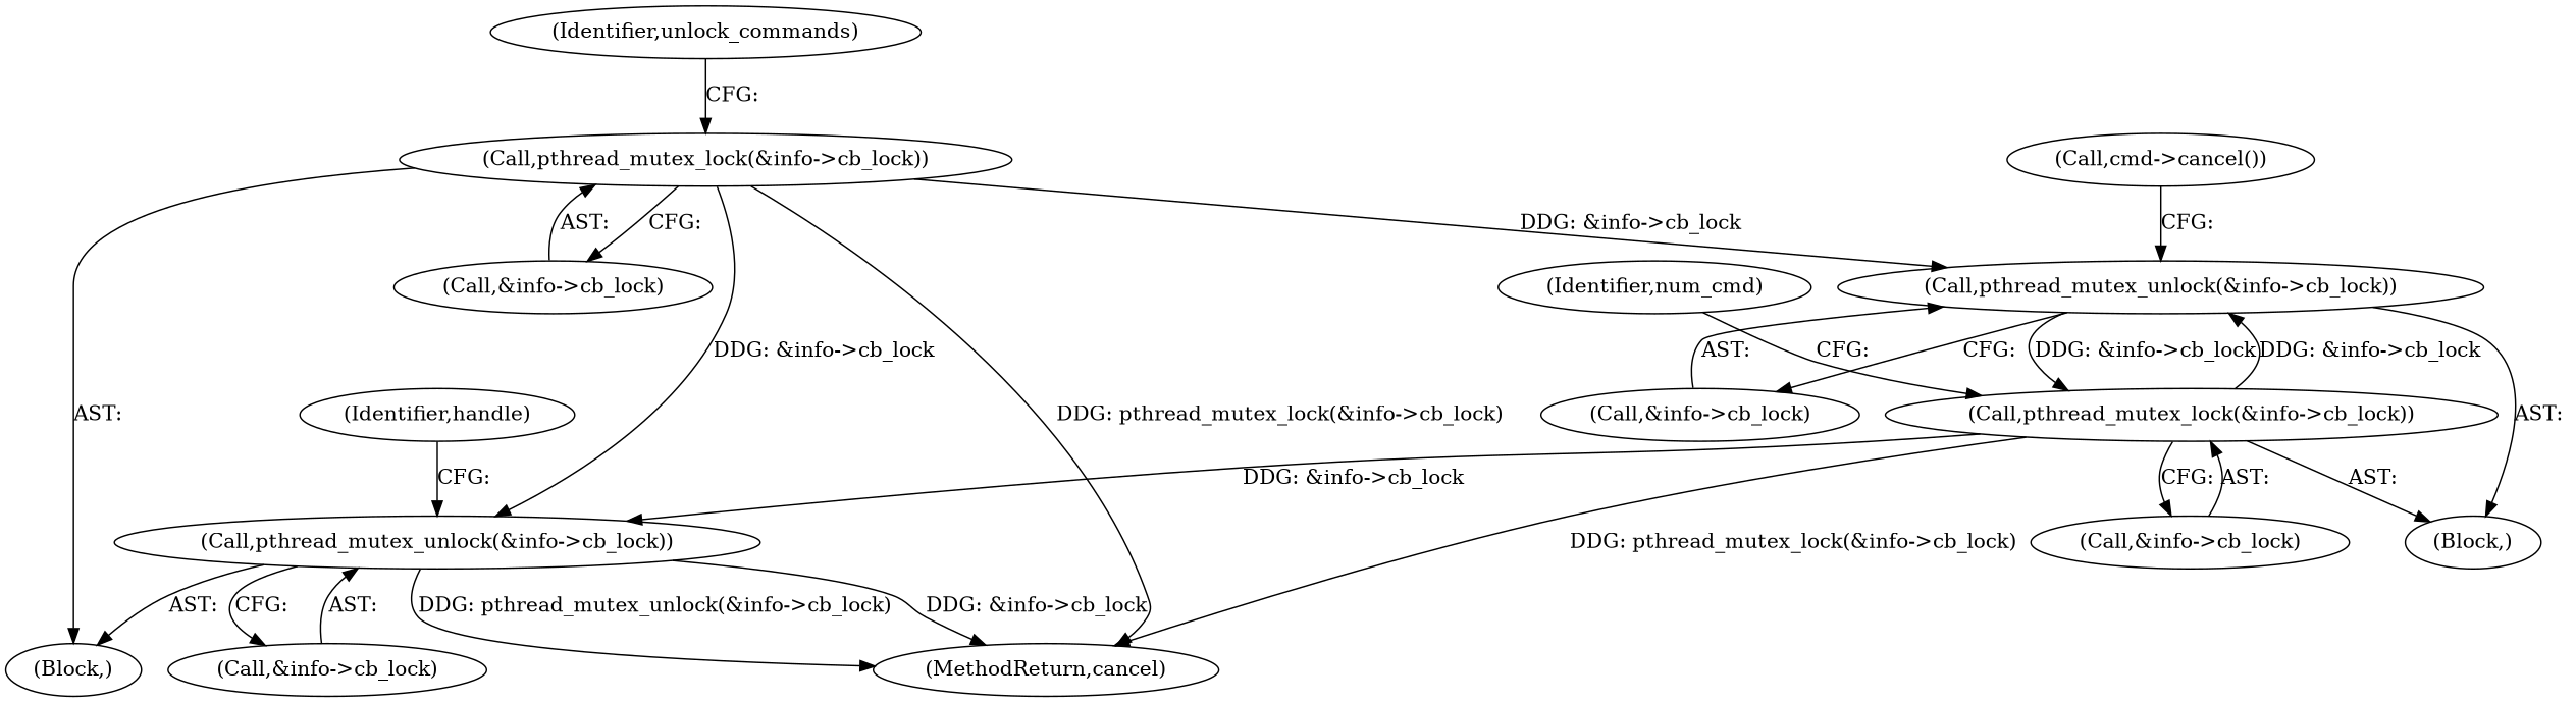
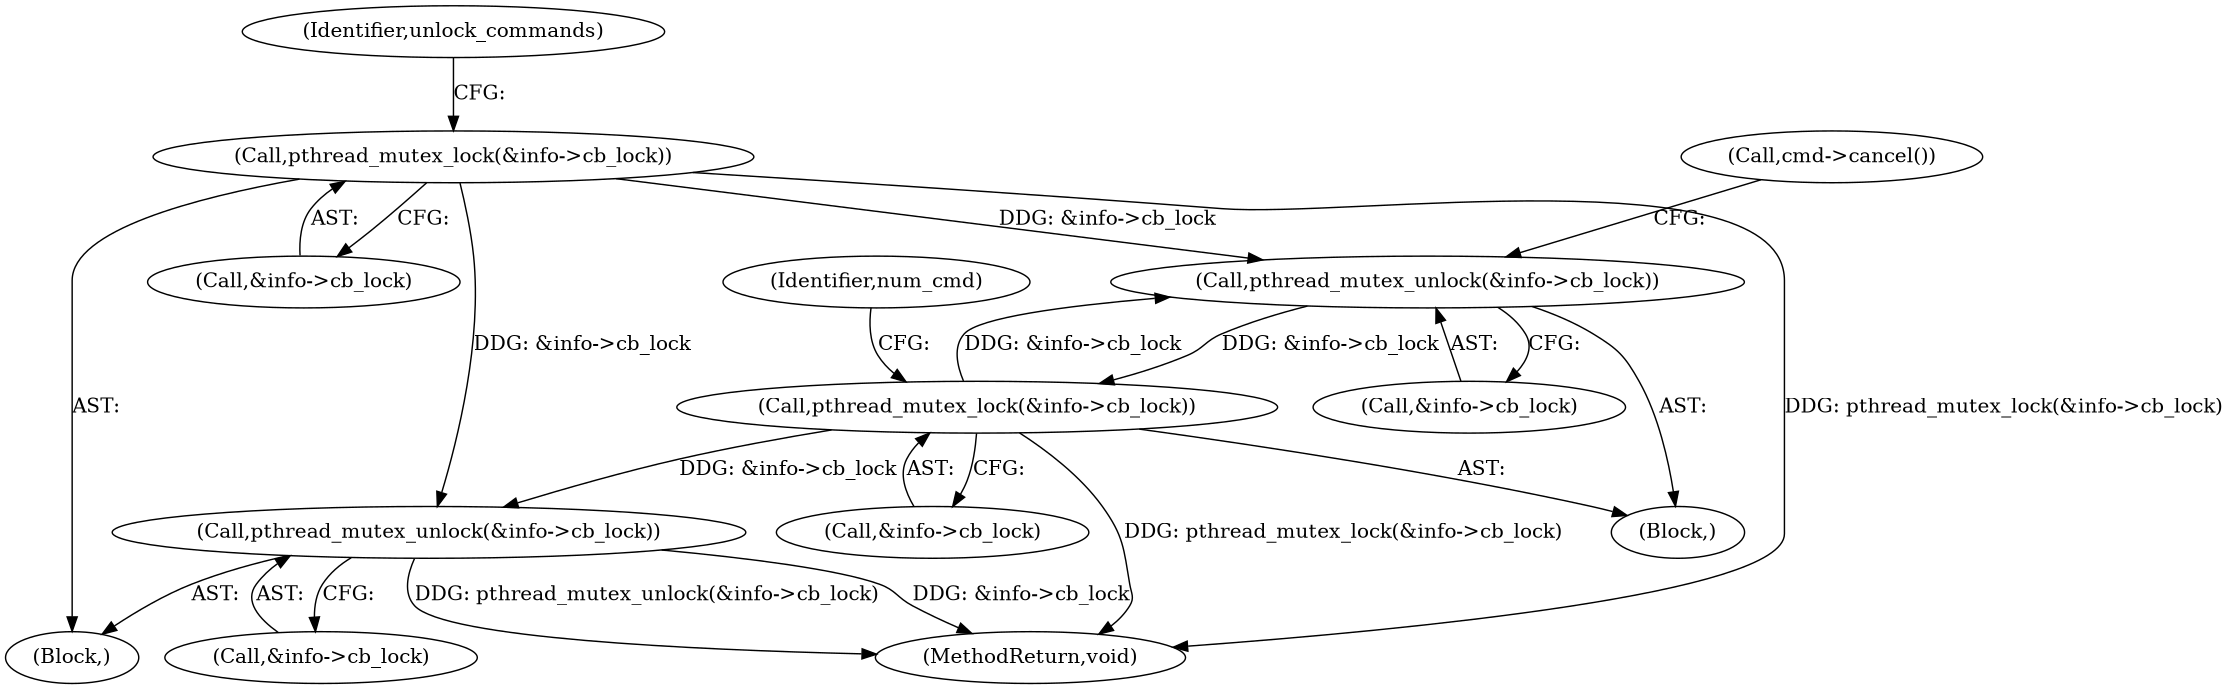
  digraph {
    fontname="DejaVu Serif"
    node [fontname="DejaVu Serif"]
    edge [fontname="DejaVu Serif"]
    n1 [label="(Call,pthread_mutex_lock(&info->cb_lock))"]
    n2 [label="(Call,pthread_mutex_unlock(&info->cb_lock))"]
    n3 [label="(Call,pthread_mutex_unlock(&info->cb_lock))"]
    n4 [label="(Block,)"]
    n5 [label="(Call,&info->cb_lock)"]
-   n6 [label="(MethodReturn,cancel)"]
+   n6 [label="(MethodReturn,void)"]
    n7 [label="(Call,pthread_mutex_lock(&info->cb_lock))"]
    n8 [label="(Block,)"]
    n9 [label="(Call,&info->cb_lock)"]
    n10 [label="(Call,&info->cb_lock)"]
    n11 [label="(Call,&info->cb_lock)"]
    n12 [label="(Identifier,unlock_commands)"]
    n13 [label="(Identifier,num_cmd)"]
    n14 [label="(Call,cmd->cancel())"]
-   n15 [label="(Identifier,handle)"]
    n1 -> n2 [label="DDG: &info->cb_lock"]
    n1 -> n3 [label="DDG: &info->cb_lock"]
    n1 -> n4 [label="AST: "]
    n1 -> n5 [label="CFG: "]
    n1 -> n6 [label="DDG: pthread_mutex_lock(&info->cb_lock)"]
    n2 -> n7 [label="DDG: &info->cb_lock"]
    n2 -> n8 [label="AST: "]
    n2 -> n9 [label="CFG: "]
    n3 -> n4 [label="AST: "]
    n3 -> n6 [label="DDG: pthread_mutex_unlock(&info->cb_lock)"]
    n3 -> n6 [label="DDG: &info->cb_lock"]
    n3 -> n10 [label="CFG: "]
    n5 -> n1 [label="AST: "]
    n7 -> n2 [label="DDG: &info->cb_lock"]
    n7 -> n3 [label="DDG: &info->cb_lock"]
    n7 -> n6 [label="DDG: pthread_mutex_lock(&info->cb_lock)"]
    n7 -> n8 [label="AST: "]
    n7 -> n11 [label="CFG: "]
    n9 -> n2 [label="AST: "]
    n10 -> n3 [label="AST: "]
    n11 -> n7 [label="AST: "]
    n12 -> n1 [label="CFG: "]
    n13 -> n7 [label="CFG: "]
    n14 -> n2 [label="CFG: "]
-   n15 -> n3 [label="CFG: "]
  }
